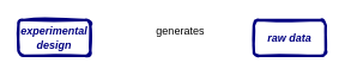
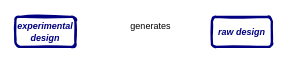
  <mxCell id="0" />
  <mxCell id="1" parent="0" />
  <mxCell id="2" value="&lt;div&gt;&lt;b&gt;&lt;i&gt;experimental&lt;/i&gt;&lt;/b&gt;&lt;/div&gt;&lt;div&gt;&lt;b&gt;&lt;i&gt;design&lt;br&gt;&lt;/i&gt;&lt;/b&gt;&lt;/div&gt;" style="rounded=1;whiteSpace=wrap;html=1;strokeWidth=3;fontSize=12;fontFamily=Helvetica;fillColor=none;sketch=1;labelBackgroundColor=none;fontColor=#000080;strokeColor=#000080;" vertex="1" parent="1"><mxGeometry x="20" y="22" width="80" height="40" as="geometry" /></mxCell>
- <mxCell id="3" value="&lt;b&gt;&lt;i&gt;raw data&lt;/i&gt;&lt;/b&gt;" style="rounded=1;whiteSpace=wrap;html=1;strokeWidth=3;fontSize=12;fontFamily=Helvetica;fillColor=none;sketch=1;labelBackgroundColor=none;fontColor=#000080;strokeColor=#000080;" vertex="1" parent="1"><mxGeometry x="282" y="22" width="80" height="40" as="geometry" /></mxCell>
+ <mxCell id="3" value="&lt;b&gt;&lt;i&gt;raw design&lt;/i&gt;&lt;/b&gt;" style="rounded=1;whiteSpace=wrap;html=1;strokeWidth=3;fontSize=12;fontFamily=Helvetica;fillColor=none;sketch=1;labelBackgroundColor=none;fontColor=#000080;strokeColor=#000080;" vertex="1" parent="1"><mxGeometry x="282" y="22" width="80" height="40" as="geometry" /></mxCell>
  <mxCell id="4" value="generates" style="text;html=1;align=center;verticalAlign=middle;resizable=0;points=[];autosize=1;strokeColor=none;fillColor=none;" vertex="1" parent="1"><mxGeometry x="160" y="20" width="80" height="30" as="geometry" /></mxCell>
